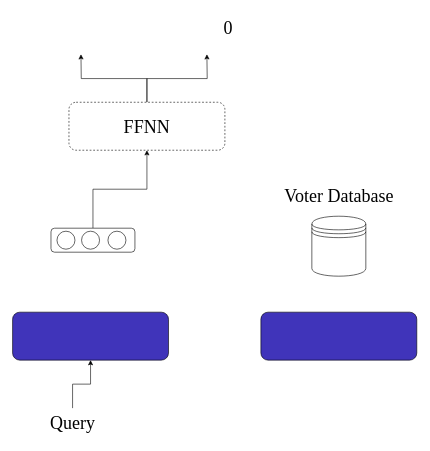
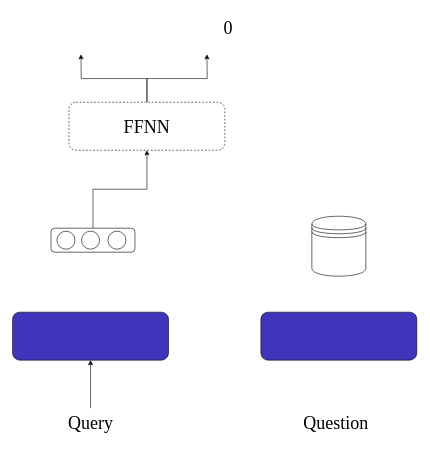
  <mxCell id="0" />
  <mxCell id="1" parent="0" />
  <mxCell id="2" style="edgeStyle=orthogonalEdgeStyle;rounded=0;orthogonalLoop=1;jettySize=auto;html=1;entryX=0.5;entryY=1;entryDx=0;entryDy=0;" edge="1" parent="1" source="3" target="9"><mxGeometry relative="1" as="geometry" /></mxCell>
- <mxCell id="3" value="&lt;font face=&quot;Times New Roman&quot; style=&quot;font-size: 30px;&quot;&gt;Query&lt;/font&gt;" style="text;html=1;align=center;verticalAlign=middle;resizable=0;points=[];autosize=1;strokeColor=none;fillColor=none;" vertex="1" parent="1"><mxGeometry x="70" y="680" width="100" height="50" as="geometry" /></mxCell>
+ <mxCell id="3" value="&lt;font face=&quot;Times New Roman&quot; style=&quot;font-size: 30px;&quot;&gt;Query&lt;/font&gt;" style="text;html=1;align=center;verticalAlign=middle;resizable=0;points=[];autosize=1;strokeColor=none;fillColor=none;" vertex="1" parent="1"><mxGeometry x="100" y="680" width="100" height="50" as="geometry" /></mxCell>
+ <mxCell id="4" value="&lt;font face=&quot;Times New Roman&quot; style=&quot;font-size: 30px;&quot;&gt;Question&lt;/font&gt;" style="text;html=1;align=center;verticalAlign=middle;resizable=0;points=[];autosize=1;strokeColor=none;fillColor=none;" vertex="1" parent="1"><mxGeometry x="494" y="680" width="130" height="50" as="geometry" /></mxCell>
  <mxCell id="5" style="edgeStyle=orthogonalEdgeStyle;rounded=0;orthogonalLoop=1;jettySize=auto;html=1;exitX=0.5;exitY=0;exitDx=0;exitDy=0;" edge="1" parent="1" source="7"><mxGeometry relative="1" as="geometry"><mxPoint x="134" y="90" as="targetPoint" /></mxGeometry></mxCell>
  <mxCell id="6" style="edgeStyle=orthogonalEdgeStyle;rounded=0;orthogonalLoop=1;jettySize=auto;html=1;exitX=0.5;exitY=0;exitDx=0;exitDy=0;" edge="1" parent="1" source="7"><mxGeometry relative="1" as="geometry"><mxPoint x="344" y="90" as="targetPoint" /></mxGeometry></mxCell>
  <mxCell id="7" value="&lt;font face=&quot;Times New Roman&quot; style=&quot;font-size: 30px;&quot;&gt;FFNN&lt;/font&gt;" style="rounded=1;whiteSpace=wrap;html=1;dashed=1;" vertex="1" parent="1"><mxGeometry x="114" y="170" width="260" height="80" as="geometry" /></mxCell>
  <mxCell id="8" value="" style="group" vertex="1" connectable="0" parent="1"><mxGeometry x="20" y="520" width="260" height="80" as="geometry" /></mxCell>
  <mxCell id="9" value="" style="rounded=1;whiteSpace=wrap;html=1;fillColor=#4034ba;" vertex="1" parent="8"><mxGeometry width="260" height="80" as="geometry" /></mxCell>
  <mxCell id="10" value="" style="shape=image;verticalLabelPosition=bottom;labelBackgroundColor=default;verticalAlign=top;aspect=fixed;imageAspect=0;image=https://chatglm.cn/img/logo_white.74c0b874.svg;" vertex="1" parent="8"><mxGeometry x="7.69" y="10" width="244.62" height="60" as="geometry" /></mxCell>
  <mxCell id="11" value="&lt;font face=&quot;Times New Roman&quot; style=&quot;font-size: 30px;&quot;&gt;0&lt;/font&gt;" style="text;html=1;align=center;verticalAlign=middle;resizable=0;points=[];autosize=1;strokeColor=none;fillColor=none;" vertex="1" parent="1"><mxGeometry x="359" y="20" width="40" height="50" as="geometry" /></mxCell>
  <mxCell id="12" value="" style="shape=datastore;whiteSpace=wrap;html=1;" vertex="1" parent="1"><mxGeometry x="519" y="360" width="90" height="100" as="geometry" /></mxCell>
- <mxCell id="13" value="&lt;font face=&quot;Times New Roman&quot;&gt;&lt;span style=&quot;font-size: 30px;&quot;&gt;Voter Database&lt;/span&gt;&lt;/font&gt;" style="text;html=1;align=center;verticalAlign=middle;resizable=0;points=[];autosize=1;strokeColor=none;fillColor=none;" vertex="1" parent="1"><mxGeometry x="459" y="300" width="210" height="50" as="geometry" /></mxCell>
  <mxCell id="14" style="edgeStyle=orthogonalEdgeStyle;rounded=0;orthogonalLoop=1;jettySize=auto;html=1;exitX=0.5;exitY=0;exitDx=0;exitDy=0;entryX=0.5;entryY=1;entryDx=0;entryDy=0;" edge="1" parent="1" source="15" target="7"><mxGeometry relative="1" as="geometry" /></mxCell>
  <mxCell id="15" value="" style="rounded=1;whiteSpace=wrap;html=1;" vertex="1" parent="1"><mxGeometry x="84" y="380" width="140" height="40" as="geometry" /></mxCell>
  <mxCell id="16" value="" style="ellipse;whiteSpace=wrap;html=1;aspect=fixed;" vertex="1" parent="1"><mxGeometry x="94" y="385" width="30" height="30" as="geometry" /></mxCell>
  <mxCell id="17" value="" style="ellipse;whiteSpace=wrap;html=1;aspect=fixed;" vertex="1" parent="1"><mxGeometry x="135" y="385" width="30" height="30" as="geometry" /></mxCell>
  <mxCell id="18" value="" style="ellipse;whiteSpace=wrap;html=1;aspect=fixed;" vertex="1" parent="1"><mxGeometry x="179" y="385" width="30" height="30" as="geometry" /></mxCell>
  <mxCell id="19" value="" style="group" vertex="1" connectable="0" parent="1"><mxGeometry x="434" y="520" width="260" height="80" as="geometry" /></mxCell>
  <mxCell id="20" value="" style="rounded=1;whiteSpace=wrap;html=1;fillColor=#4034ba;" vertex="1" parent="19"><mxGeometry width="260" height="80" as="geometry" /></mxCell>
  <mxCell id="21" value="" style="shape=image;verticalLabelPosition=bottom;labelBackgroundColor=default;verticalAlign=top;aspect=fixed;imageAspect=0;image=https://chatglm.cn/img/logo_white.74c0b874.svg;" vertex="1" parent="19"><mxGeometry x="7.69" y="10" width="244.62" height="60" as="geometry" /></mxCell>
